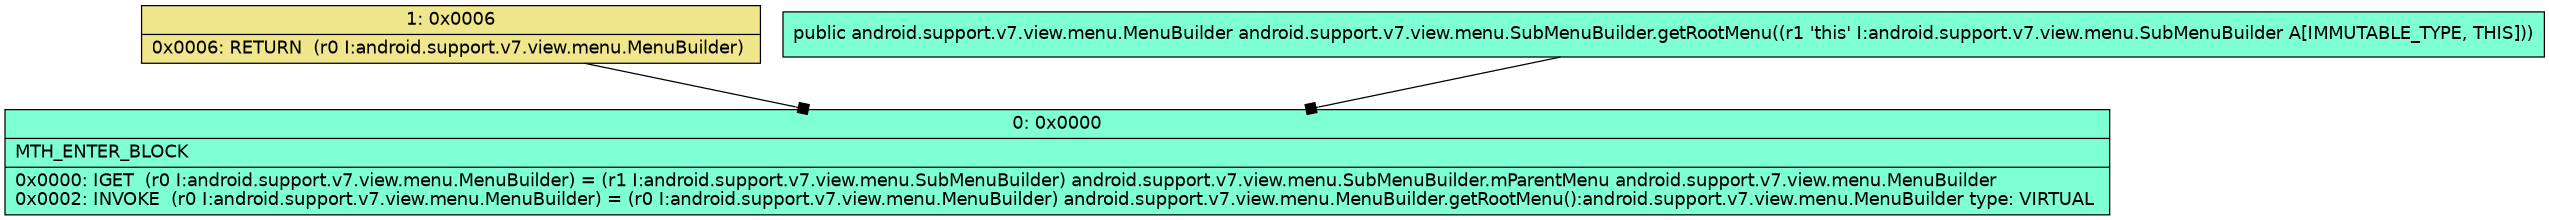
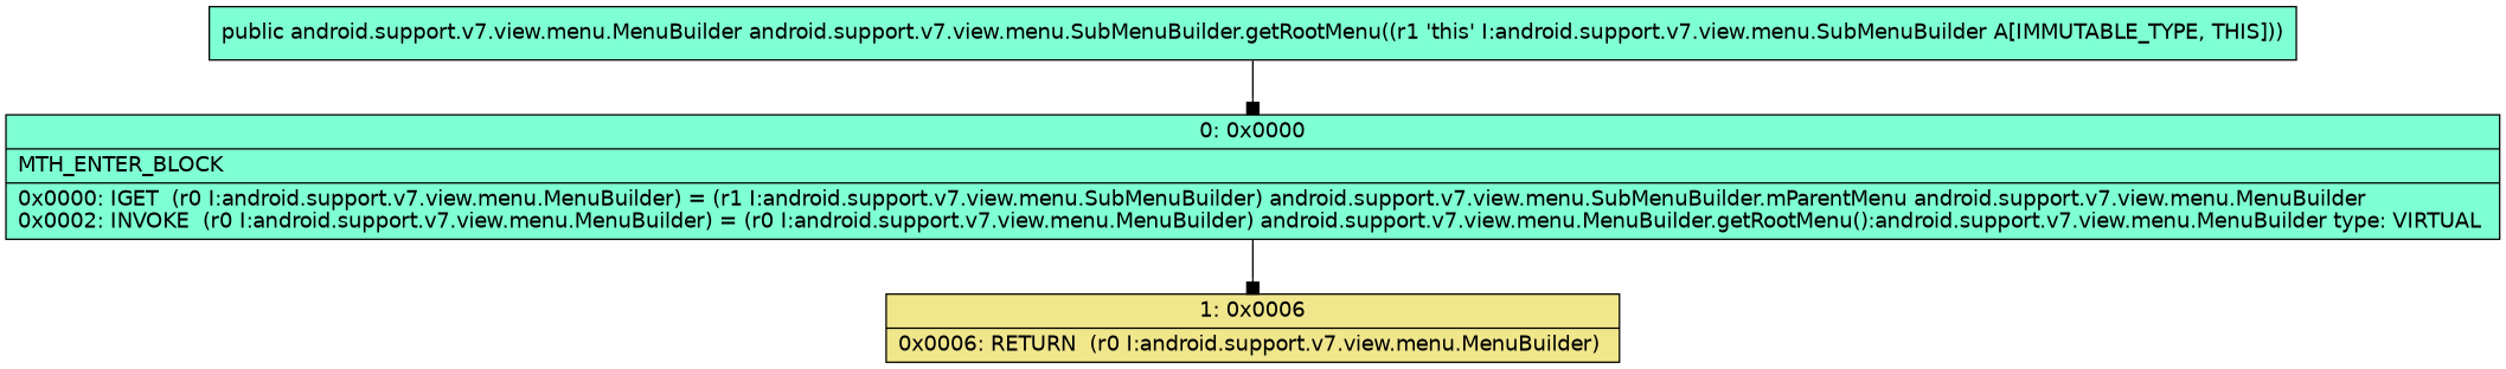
  digraph {
    fontname="DejaVu Sans"
    node [shape=record style=filled fillcolor=aquamarine fontname="DejaVu Sans"]
    edge [arrowhead=box fontname="DejaVu Sans"]
    n1 [label="{0\:\ 0x0000|MTH_ENTER_BLOCK\l|0x0000: IGET  (r0 I:android.support.v7.view.menu.MenuBuilder) = (r1 I:android.support.v7.view.menu.SubMenuBuilder) android.support.v7.view.menu.SubMenuBuilder.mParentMenu android.support.v7.view.menu.MenuBuilder \l0x0002: INVOKE  (r0 I:android.support.v7.view.menu.MenuBuilder) = (r0 I:android.support.v7.view.menu.MenuBuilder) android.support.v7.view.menu.MenuBuilder.getRootMenu():android.support.v7.view.menu.MenuBuilder type: VIRTUAL \l}"]
    n2 [label="{1\:\ 0x0006|0x0006: RETURN  (r0 I:android.support.v7.view.menu.MenuBuilder) \l}" fillcolor=khaki]
    n3 [label="{public android.support.v7.view.menu.MenuBuilder android.support.v7.view.menu.SubMenuBuilder.getRootMenu((r1 'this' I:android.support.v7.view.menu.SubMenuBuilder A[IMMUTABLE_TYPE, THIS])) }"]
-   n2 -> n1
+   n1 -> n2
    n3 -> n1
  }
